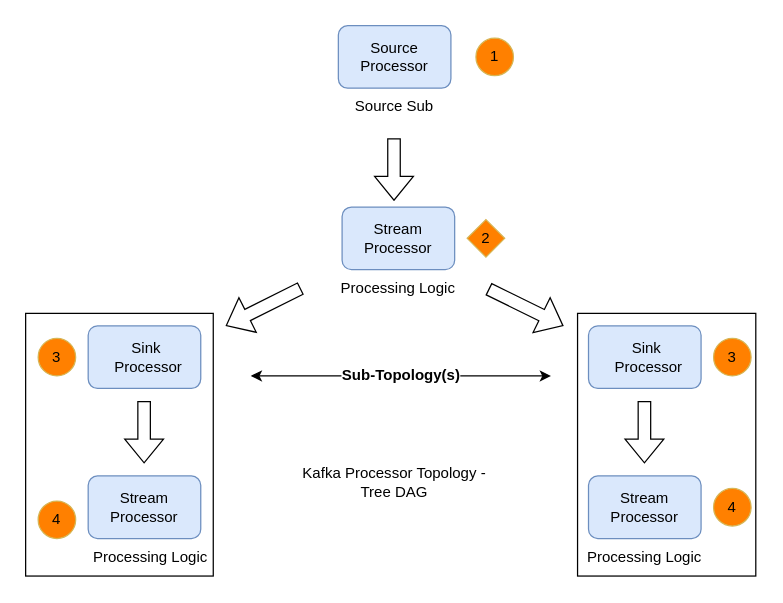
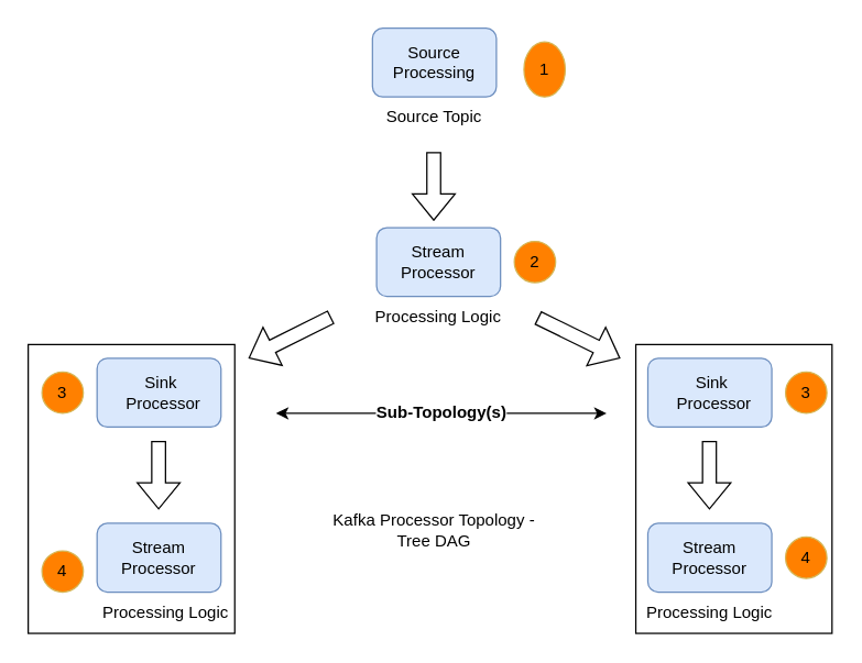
  <mxCell id="0" />
  <mxCell id="1" parent="0" />
- <mxCell id="2" value="1" style="ellipse;whiteSpace=wrap;html=1;aspect=fixed;fillColor=#FF8000;strokeColor=#d6b656;" vertex="1" parent="1"><mxGeometry x="380" y="30" width="30" height="30" as="geometry" /></mxCell>
+ <mxCell id="2" value="1" style="ellipse;whiteSpace=wrap;html=1;aspect=fixed;fillColor=#FF8000;strokeColor=#d6b656;" vertex="1" parent="1"><mxGeometry x="380" y="30" width="30" height="40" as="geometry" /></mxCell>
  <mxCell id="3" value="3" style="ellipse;whiteSpace=wrap;html=1;aspect=fixed;fillColor=#FF8000;strokeColor=#d6b656;" vertex="1" parent="1"><mxGeometry x="570" y="270" width="30" height="30" as="geometry" /></mxCell>
  <mxCell id="4" value="Kafka Processor Topology - Tree DAG" style="text;html=1;strokeColor=none;fillColor=none;align=center;verticalAlign=middle;whiteSpace=wrap;rounded=0;" vertex="1" parent="1"><mxGeometry x="240" y="370" width="150" height="30" as="geometry" /></mxCell>
- <mxCell id="5" value="Source Processor" style="rounded=1;whiteSpace=wrap;html=1;fillColor=#dae8fc;strokeColor=#6c8ebf;" vertex="1" parent="1"><mxGeometry x="270" y="20" width="90" height="50" as="geometry" /></mxCell>
+ <mxCell id="5" value="Source Processing" style="rounded=1;whiteSpace=wrap;html=1;fillColor=#dae8fc;strokeColor=#6c8ebf;" vertex="1" parent="1"><mxGeometry x="270" y="20" width="90" height="50" as="geometry" /></mxCell>
  <mxCell id="6" value="&amp;nbsp;Sink&lt;br&gt;&amp;nbsp; Processor" style="rounded=1;whiteSpace=wrap;html=1;fillColor=#dae8fc;strokeColor=#6c8ebf;" vertex="1" parent="1"><mxGeometry x="470" y="260" width="90" height="50" as="geometry" /></mxCell>
- <mxCell id="7" value="Source Sub" style="text;html=1;strokeColor=none;fillColor=none;align=center;verticalAlign=middle;whiteSpace=wrap;rounded=0;" vertex="1" parent="1"><mxGeometry x="270" y="70" width="90" height="30" as="geometry" /></mxCell>
+ <mxCell id="7" value="Source Topic" style="text;html=1;strokeColor=none;fillColor=none;align=center;verticalAlign=middle;whiteSpace=wrap;rounded=0;" vertex="1" parent="1"><mxGeometry x="270" y="70" width="90" height="30" as="geometry" /></mxCell>
  <mxCell id="8" value="" style="shape=flexArrow;endArrow=classic;html=1;rounded=0;" edge="1" parent="1"><mxGeometry width="50" height="50" relative="1" as="geometry"><mxPoint x="390" y="230.5" as="sourcePoint" /><mxPoint x="450" y="260" as="targetPoint" /></mxGeometry></mxCell>
  <mxCell id="9" value="" style="shape=flexArrow;endArrow=classic;html=1;rounded=0;" edge="1" parent="1"><mxGeometry width="50" height="50" relative="1" as="geometry"><mxPoint x="314.5" y="110" as="sourcePoint" /><mxPoint x="314.5" y="160" as="targetPoint" /></mxGeometry></mxCell>
  <mxCell id="10" value="&amp;nbsp;Sink&lt;br&gt;&amp;nbsp; Processor" style="rounded=1;whiteSpace=wrap;html=1;fillColor=#dae8fc;strokeColor=#6c8ebf;" vertex="1" parent="1"><mxGeometry x="70" y="260" width="90" height="50" as="geometry" /></mxCell>
  <mxCell id="11" value="" style="group" connectable="0" vertex="1" parent="1"><mxGeometry x="268" y="165" width="135" height="80" as="geometry" /></mxCell>
  <mxCell id="12" value="Stream Processor" style="rounded=1;whiteSpace=wrap;html=1;fillColor=#dae8fc;strokeColor=#6c8ebf;" vertex="1" parent="11"><mxGeometry x="5" width="90" height="50" as="geometry" /></mxCell>
  <mxCell id="13" value="Processing Logic" style="text;html=1;strokeColor=none;fillColor=none;align=center;verticalAlign=middle;whiteSpace=wrap;rounded=0;" vertex="1" parent="11"><mxGeometry y="50" width="100" height="30" as="geometry" /></mxCell>
- <mxCell id="14" value="2" style="rhombus;whiteSpace=wrap;html=1;aspect=fixed;fillColor=#FF8000;strokeColor=#d6b656;" vertex="1" parent="11"><mxGeometry x="105" y="10" width="30" height="30" as="geometry" /></mxCell>
+ <mxCell id="14" value="2" style="ellipse;whiteSpace=wrap;html=1;aspect=fixed;fillColor=#FF8000;strokeColor=#d6b656;" vertex="1" parent="11"><mxGeometry x="105" y="10" width="30" height="30" as="geometry" /></mxCell>
  <mxCell id="15" value="" style="shape=flexArrow;endArrow=classic;html=1;rounded=0;" edge="1" parent="1"><mxGeometry width="50" height="50" relative="1" as="geometry"><mxPoint x="240" y="230" as="sourcePoint" /><mxPoint x="180" y="260" as="targetPoint" /></mxGeometry></mxCell>
  <mxCell id="16" value="" style="shape=flexArrow;endArrow=classic;html=1;rounded=0;" edge="1" parent="1"><mxGeometry width="50" height="50" relative="1" as="geometry"><mxPoint x="514.71" y="320" as="sourcePoint" /><mxPoint x="514.71" y="370" as="targetPoint" /></mxGeometry></mxCell>
  <mxCell id="17" value="" style="group" connectable="0" vertex="1" parent="1"><mxGeometry x="465" y="380" width="135" height="80" as="geometry" /></mxCell>
  <mxCell id="18" value="Stream Processor" style="rounded=1;whiteSpace=wrap;html=1;fillColor=#dae8fc;strokeColor=#6c8ebf;" vertex="1" parent="17"><mxGeometry x="5" width="90" height="50" as="geometry" /></mxCell>
  <mxCell id="19" value="Processing Logic" style="text;html=1;strokeColor=none;fillColor=none;align=center;verticalAlign=middle;whiteSpace=wrap;rounded=0;" vertex="1" parent="17"><mxGeometry y="50" width="100" height="30" as="geometry" /></mxCell>
  <mxCell id="20" value="4" style="ellipse;whiteSpace=wrap;html=1;aspect=fixed;fillColor=#FF8000;strokeColor=#d6b656;" vertex="1" parent="17"><mxGeometry x="105" y="10" width="30" height="30" as="geometry" /></mxCell>
  <mxCell id="21" value="" style="shape=flexArrow;endArrow=classic;html=1;rounded=0;" edge="1" parent="1"><mxGeometry width="50" height="50" relative="1" as="geometry"><mxPoint x="114.71" y="320" as="sourcePoint" /><mxPoint x="114.71" y="370" as="targetPoint" /></mxGeometry></mxCell>
  <mxCell id="22" value="Stream Processor" style="rounded=1;whiteSpace=wrap;html=1;fillColor=#dae8fc;strokeColor=#6c8ebf;" vertex="1" parent="1"><mxGeometry x="70" y="380" width="90" height="50" as="geometry" /></mxCell>
  <mxCell id="23" value="Processing Logic" style="text;html=1;strokeColor=none;fillColor=none;align=center;verticalAlign=middle;whiteSpace=wrap;rounded=0;" vertex="1" parent="1"><mxGeometry x="70" y="430" width="100" height="30" as="geometry" /></mxCell>
  <mxCell id="24" value="4" style="ellipse;whiteSpace=wrap;html=1;aspect=fixed;fillColor=#FF8000;strokeColor=#d6b656;" vertex="1" parent="1"><mxGeometry x="30" y="400" width="30" height="30" as="geometry" /></mxCell>
  <mxCell id="25" value="3" style="ellipse;whiteSpace=wrap;html=1;aspect=fixed;fillColor=#FF8000;strokeColor=#d6b656;" vertex="1" parent="1"><mxGeometry x="30" y="270" width="30" height="30" as="geometry" /></mxCell>
  <mxCell id="26" value="" style="rounded=0;whiteSpace=wrap;html=1;fillColor=none;" vertex="1" parent="1"><mxGeometry x="20" y="250" width="150" height="210" as="geometry" /></mxCell>
  <mxCell id="27" value="" style="rounded=0;whiteSpace=wrap;html=1;fillColor=none;" vertex="1" parent="1"><mxGeometry x="461.25" y="250" width="142.5" height="210" as="geometry" /></mxCell>
  <mxCell id="28" value="&lt;b&gt;&lt;font style=&quot;font-size: 12px;&quot;&gt;Sub-Topology(s)&lt;/font&gt;&lt;/b&gt;" style="endArrow=classic;startArrow=classic;html=1;rounded=0;" edge="1" parent="1"><mxGeometry width="50" height="50" relative="1" as="geometry"><mxPoint x="200" y="300" as="sourcePoint" /><mxPoint x="440" y="300" as="targetPoint" /><mxPoint as="offset" /></mxGeometry></mxCell>
